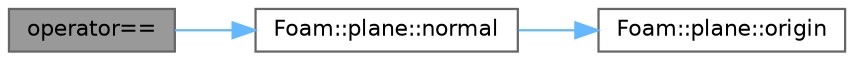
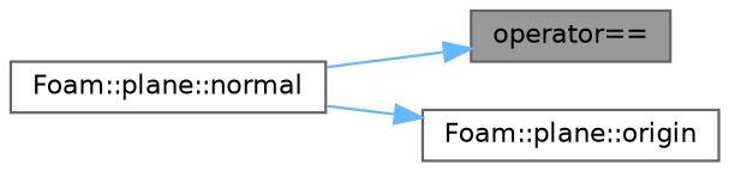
  digraph {
    rankdir=LR
    node [color=grey40 fillcolor=white fontname=Helvetica fontsize=10 shape=box style=filled]
    edge [color=steelblue1 fontname=Helvetica fontsize=10 labelfontname=Helvetica labelfontsize=10 style=solid]
    n1 [color=gray40 fillcolor=grey60 fontcolor=black height=0.2 label="operator==" width=0.4]
    n2 [height=0.2 label="Foam::plane::normal" width=0.4]
    n3 [height=0.2 label="Foam::plane::origin" width=0.4]
-   n1 -> n2
+   n2 -> n1
    n2 -> n3
  }
